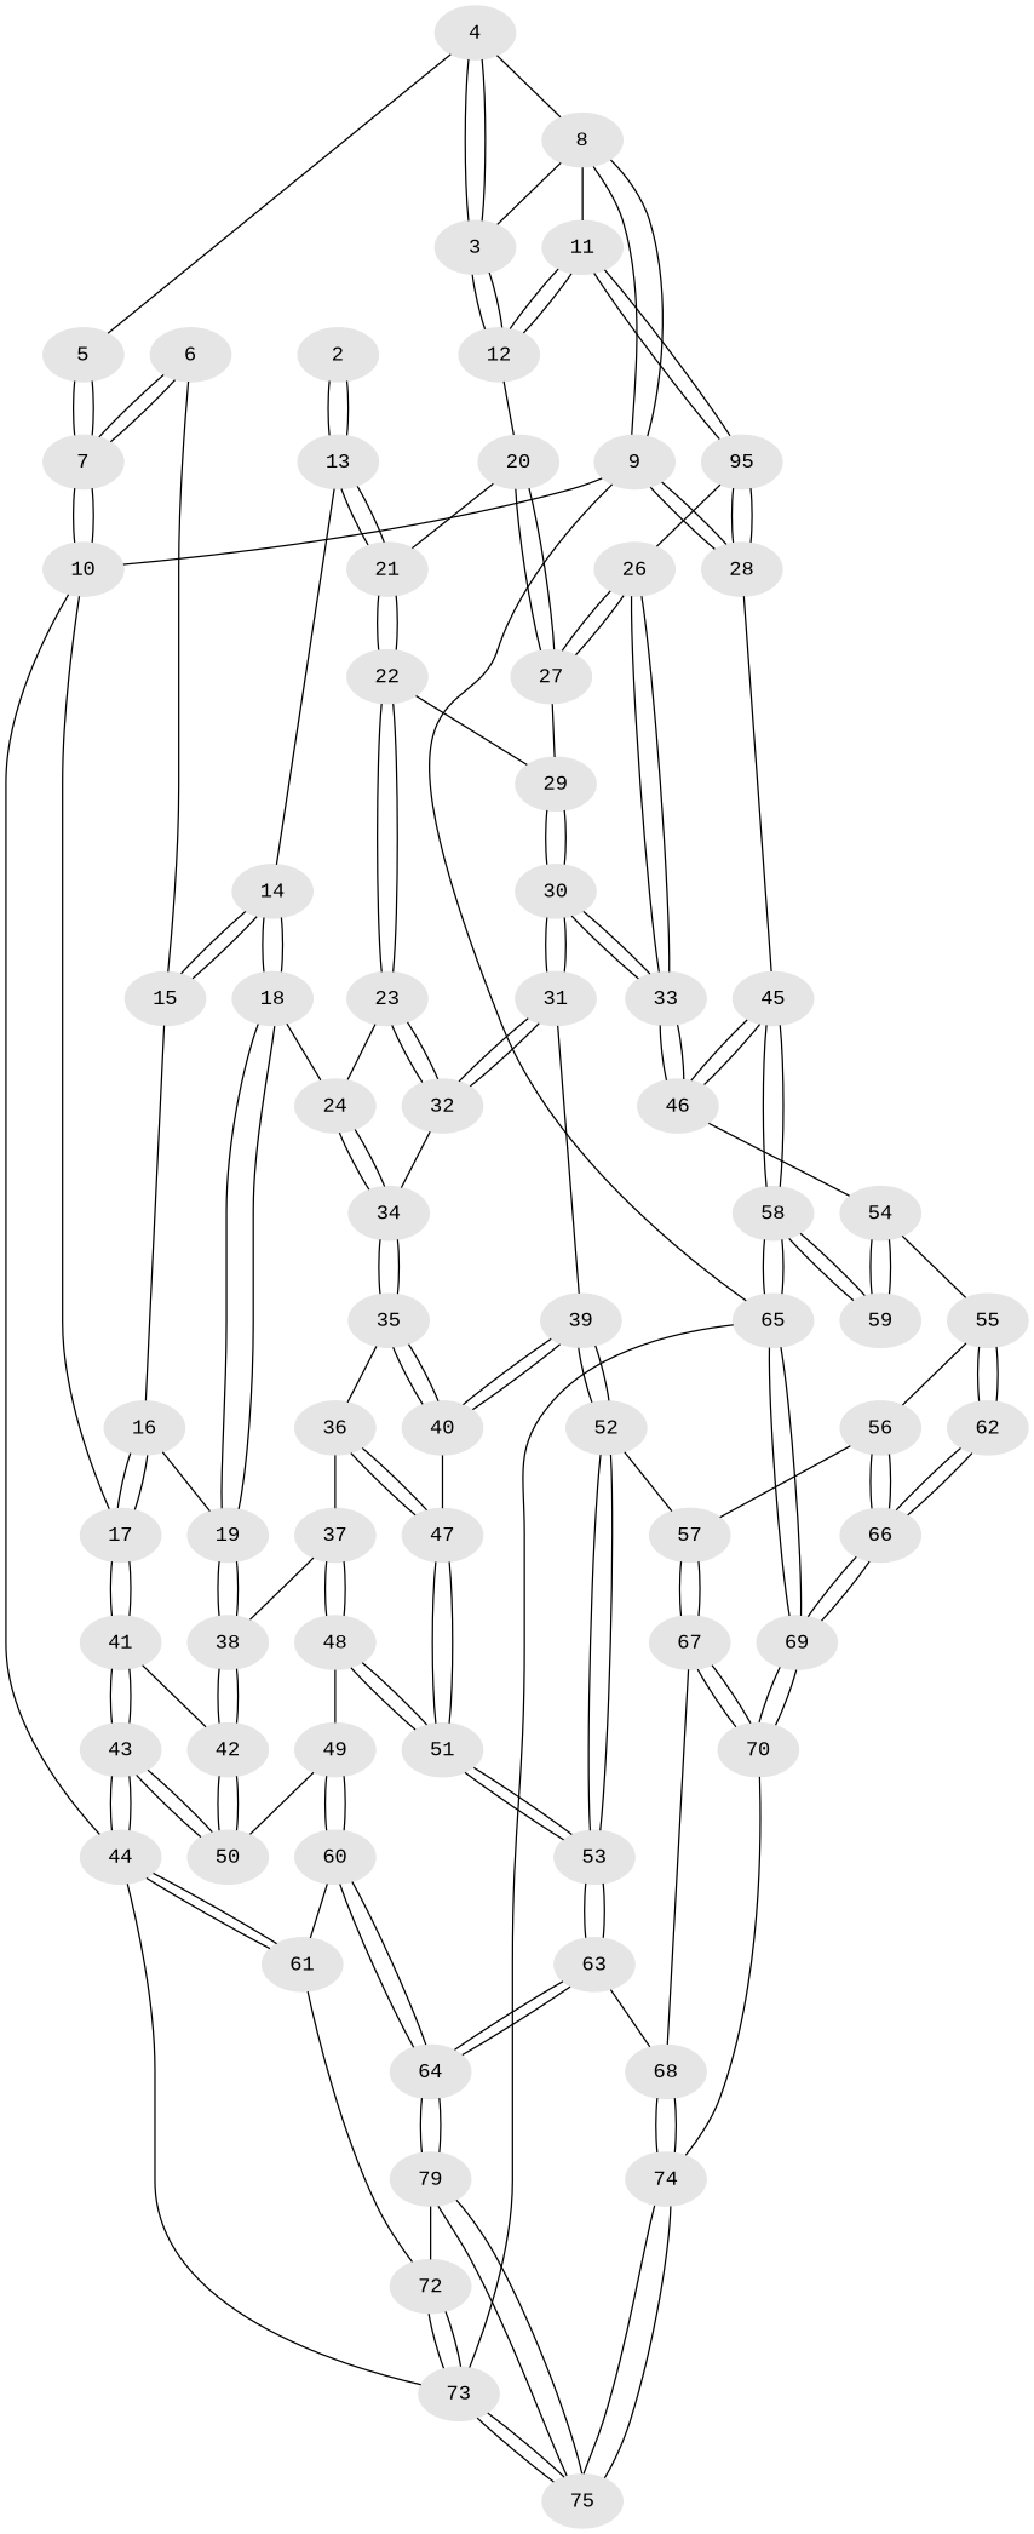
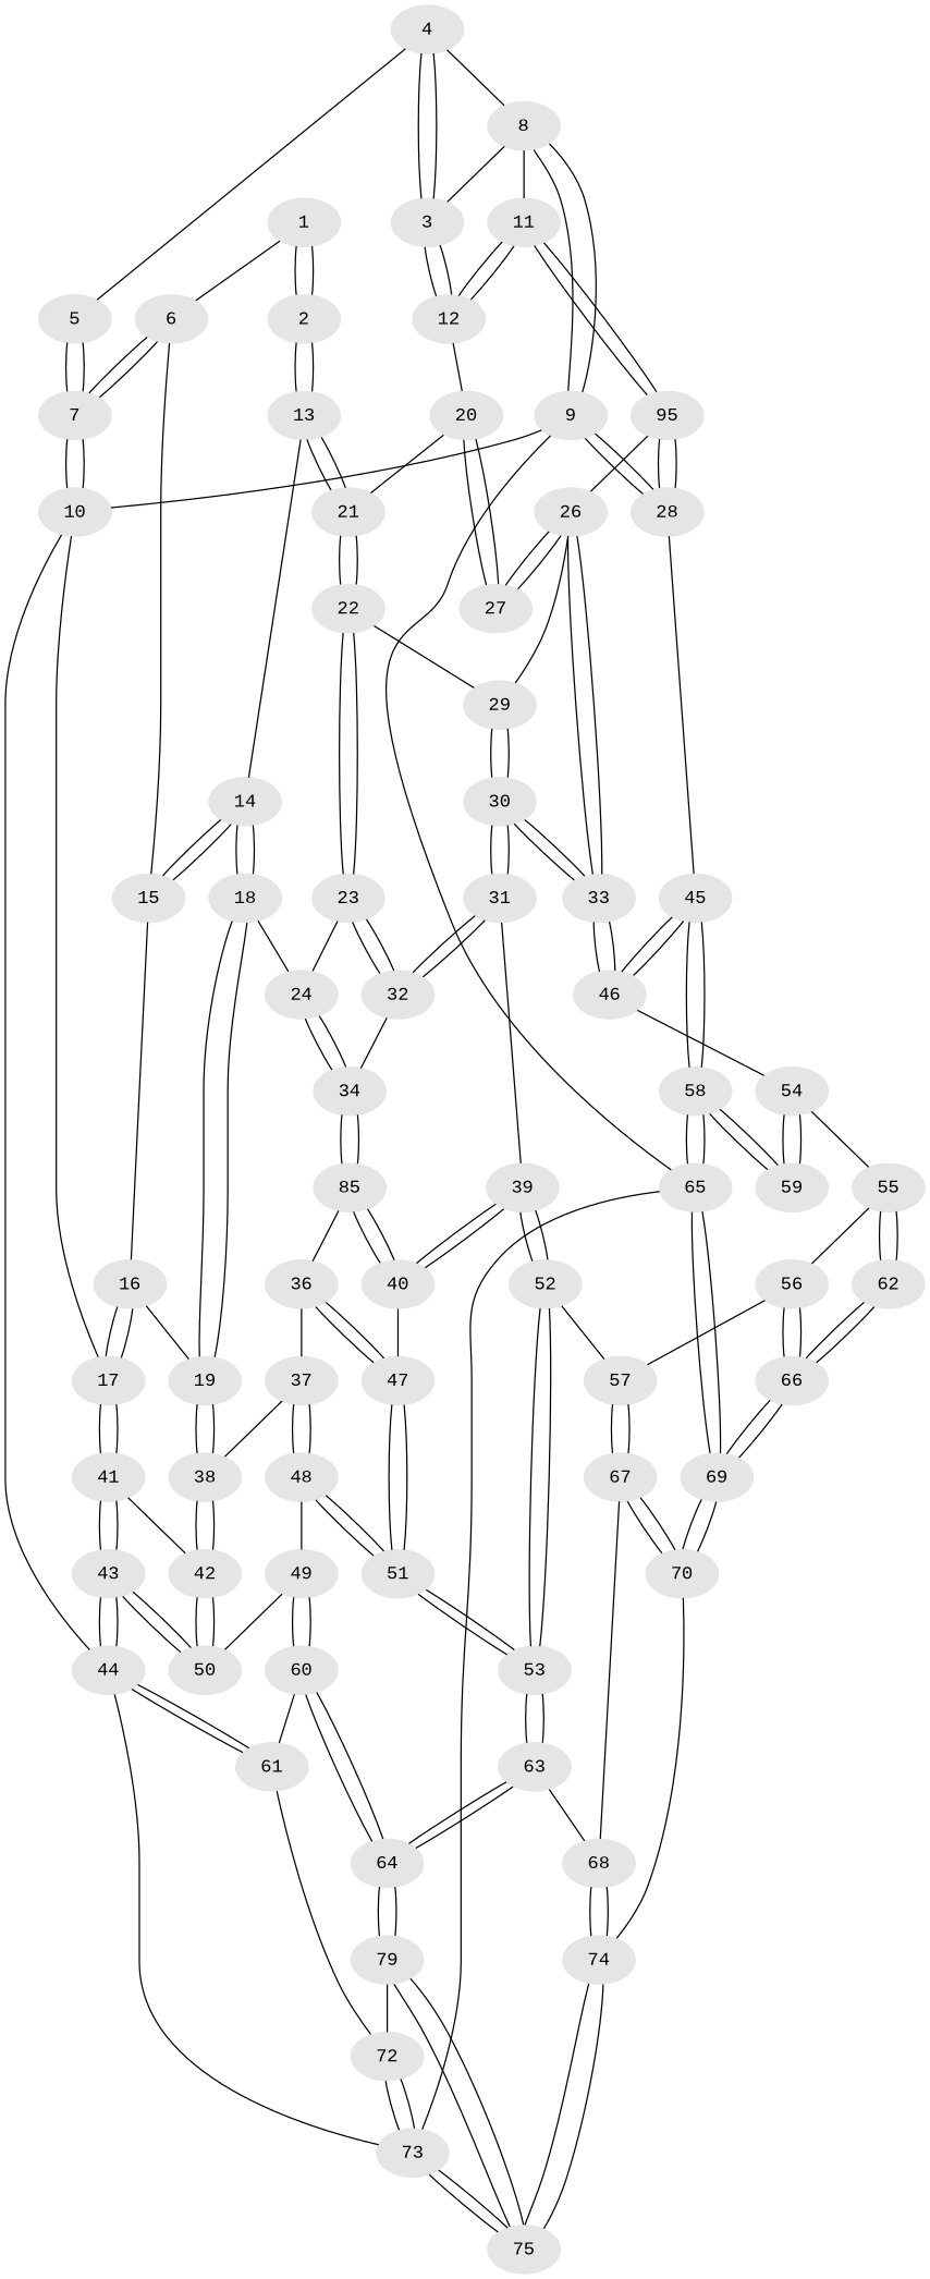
  graph {
    fontname="Liberation Mono"
    node [color=gray90 fontname="Liberation Mono" style=filled]
    edge [fontname="Liberation Mono"]
+   1
    2
    6
    13
    7
    15
    3
    4
    12
    14
    21
    5
    8
    20
    9
    11
    10
    16
    17
    44
    28
    65
    n23 [label=95]
    45
    73
    69
    41
    61
    26
    27
    18
    22
    19
    24
    38
    42
    43
    34
    29
    23
    32
    30
-   35
+   35 [label=85]
    33
    46
    58
    31
    39
    40
    52
    54
    36
    37
    47
    48
    51
    49
    50
    53
    57
    72
    75
    59
    55
    60
    64
    63
    67
    68
    56
    62
    66
    70
    n74 [label=79]
    74
+   1 -- 2
+   1 -- 2
+   1 -- 6
    2 -- 13
    2 -- 13
    6 -- 7
    6 -- 7
    6 -- 15
    13 -- 14
    13 -- 21
    13 -- 21
    7 -- 10
    7 -- 10
    15 -- 16
    3 -- 4
    3 -- 4
    3 -- 12
    3 -- 12
    4 -- 5
    4 -- 8
    12 -- 20
    14 -- 15
    14 -- 15
    14 -- 18
    14 -- 18
    21 -- 22
    21 -- 22
    5 -- 7
    5 -- 7
    8 -- 3
    8 -- 9
    8 -- 9
    8 -- 11
    20 -- 21
    20 -- 27
    20 -- 27
    9 -- 10
    9 -- 28
    9 -- 28
    9 -- 65
    11 -- 12
    11 -- 12
    11 -- n23
    11 -- n23
    10 -- 17
    10 -- 44
    16 -- 17
    16 -- 17
    16 -- 19
    17 -- 41
    17 -- 41
    44 -- 73
    44 -- 61
    44 -- 61
    28 -- 45
    65 -- 73
    65 -- 69
    65 -- 69
    n23 -- 28
    n23 -- 28
    n23 -- 26
    45 -- 46
    45 -- 46
    45 -- 58
    45 -- 58
    73 -- 75
    73 -- 75
    69 -- 70
    69 -- 70
    41 -- 42
    41 -- 43
    41 -- 43
    61 -- 72
    26 -- 27
    26 -- 27
    26 -- 33
    26 -- 33
-   27 -- 29
+   26 -- 29
    18 -- 19
    18 -- 19
    18 -- 24
    22 -- 29
    22 -- 23
    22 -- 23
    19 -- 38
    19 -- 38
    24 -- 34
    24 -- 34
    38 -- 42
    38 -- 42
    42 -- 50
    42 -- 50
    43 -- 44
    43 -- 44
    43 -- 50
    43 -- 50
    34 -- 35
    34 -- 35
    29 -- 30
    29 -- 30
    23 -- 24
    23 -- 32
    23 -- 32
    32 -- 34
    30 -- 33
    30 -- 33
    30 -- 31
    30 -- 31
    35 -- 40
    35 -- 40
    35 -- 36
    33 -- 46
    33 -- 46
    46 -- 54
    58 -- 65
    58 -- 65
    58 -- 59
    58 -- 59
    31 -- 32
    31 -- 32
    31 -- 39
    39 -- 40
    39 -- 40
    39 -- 52
    39 -- 52
    40 -- 47
    52 -- 53
    52 -- 53
    52 -- 57
    54 -- 59
    54 -- 59
    54 -- 55
    36 -- 37
    36 -- 47
    36 -- 47
    37 -- 38
    37 -- 48
    37 -- 48
    47 -- 51
    47 -- 51
    48 -- 51
    48 -- 51
    48 -- 49
    51 -- 53
    51 -- 53
    49 -- 50
    49 -- 60
    49 -- 60
    53 -- 63
    53 -- 63
    57 -- 67
    57 -- 67
    72 -- 73
    72 -- 73
    55 -- 56
    55 -- 62
    55 -- 62
    60 -- 61
    60 -- 64
    60 -- 64
    64 -- n74
    64 -- n74
    63 -- 64
    63 -- 64
    63 -- 68
    67 -- 68
    67 -- 70
    67 -- 70
    68 -- 74
    68 -- 74
    56 -- 57
    56 -- 66
    56 -- 66
    62 -- 66
    62 -- 66
    66 -- 69
    66 -- 69
    70 -- 74
    n74 -- 72
    n74 -- 75
    n74 -- 75
    74 -- 75
    74 -- 75
  }
